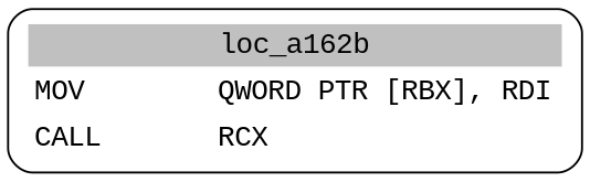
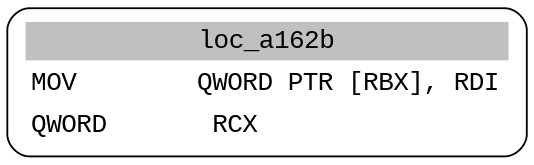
  digraph {
-   n1 [fontname="Courier New" label=<<table border="0" cellborder="0" cellpadding="3"><tr><td align="center" colspan="2" bgcolor="grey">loc_a162b</td></tr><tr><td align="left">MOV        QWORD PTR [RBX], RDI</td></tr><tr><td align="left">CALL       RCX</td></tr></table>> shape=Mrecord]
+   n1 [fontname="Courier New" label=<<table border="0" cellborder="0" cellpadding="3"><tr><td align="center" colspan="2" bgcolor="grey">loc_a162b</td></tr><tr><td align="left">MOV        QWORD PTR [RBX], RDI</td></tr><tr><td align="left">QWORD       RCX</td></tr></table>> shape=Mrecord]
  }
